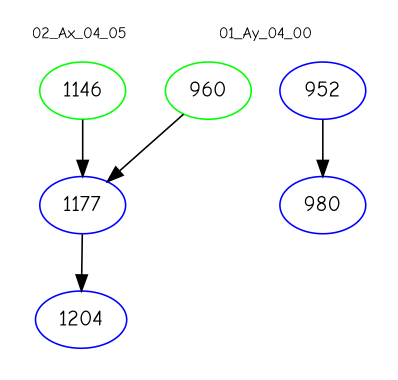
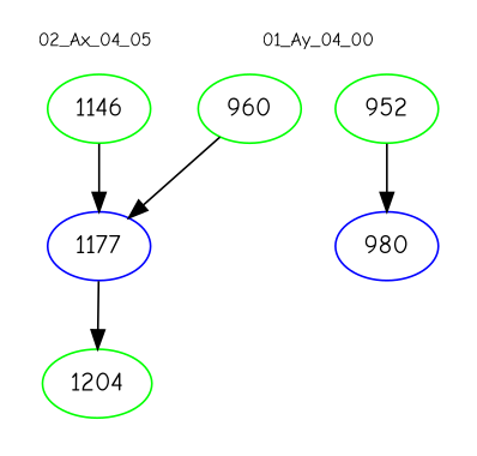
  digraph {
    fontname="Comic Neue"
    node [color=green fontname="Comic Neue"]
    edge [color=black fontname="Comic Neue"]
    n1 [label=1146]
    n2 [color=blue label=1177]
-   n3 [color=blue label=1204]
+   n3 [label=1204]
    n4 [label=960]
-   n5 [color=blue label=952]
+   n5 [label=952]
    n6 [color=blue label=980]
    subgraph cluster_1 {
      color=white
      fontsize=10
      label="02_Ax_04_05"
      n1
      n2
      n3
    }
    subgraph cluster_2 {
      color=white
      fontsize=10
      label="01_Ay_04_00"
      n4
      n5
      n6
    }
    n1 -> n2
    n2 -> n3
    n4 -> n2
    n5 -> n6
  }
